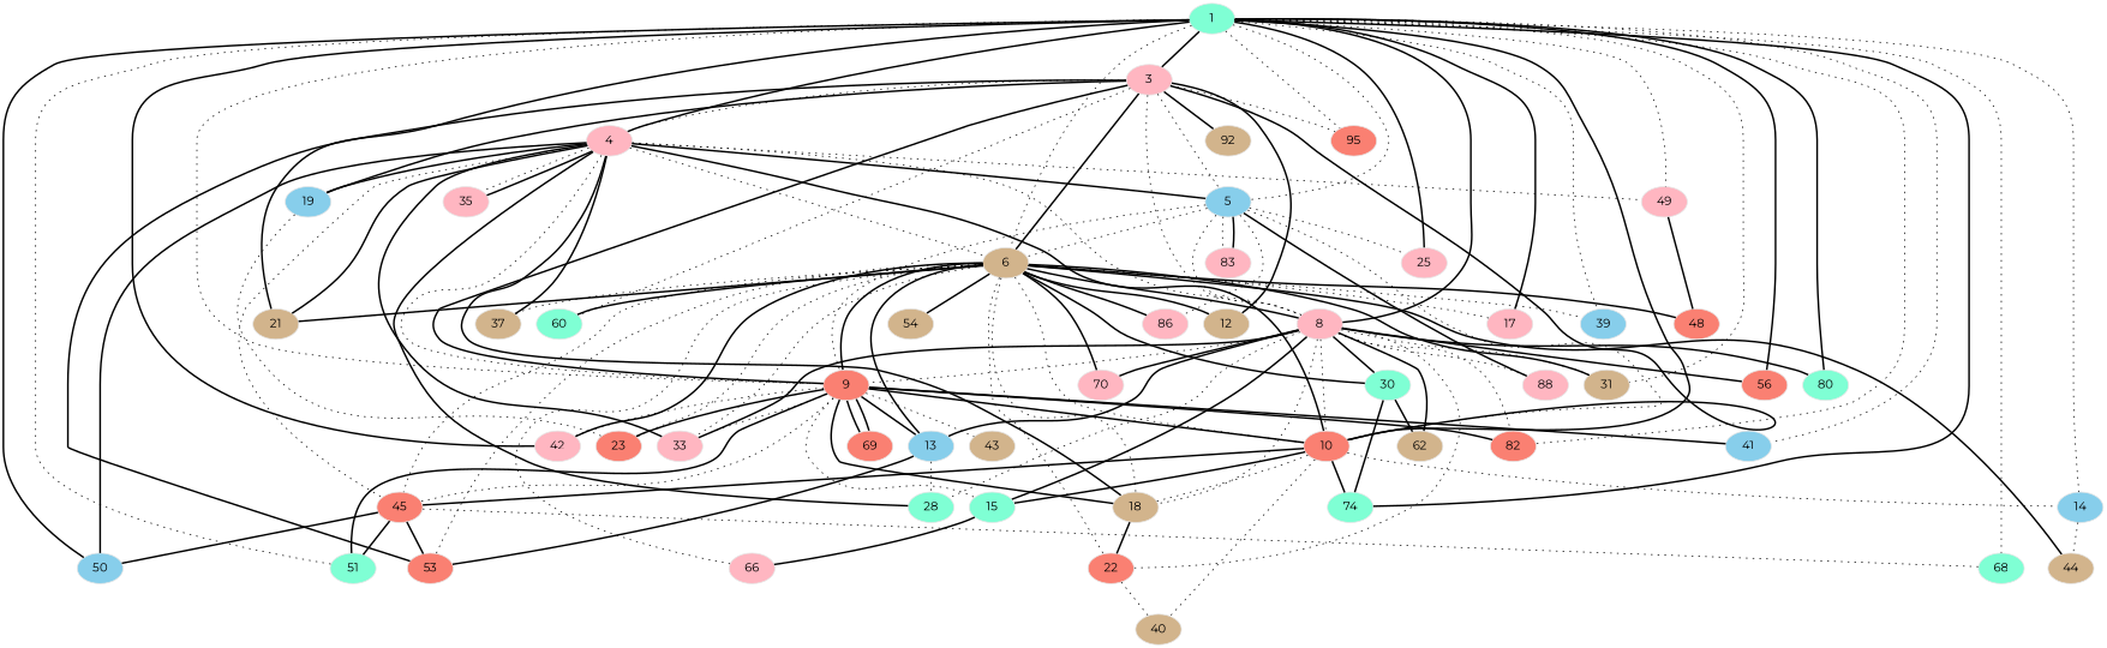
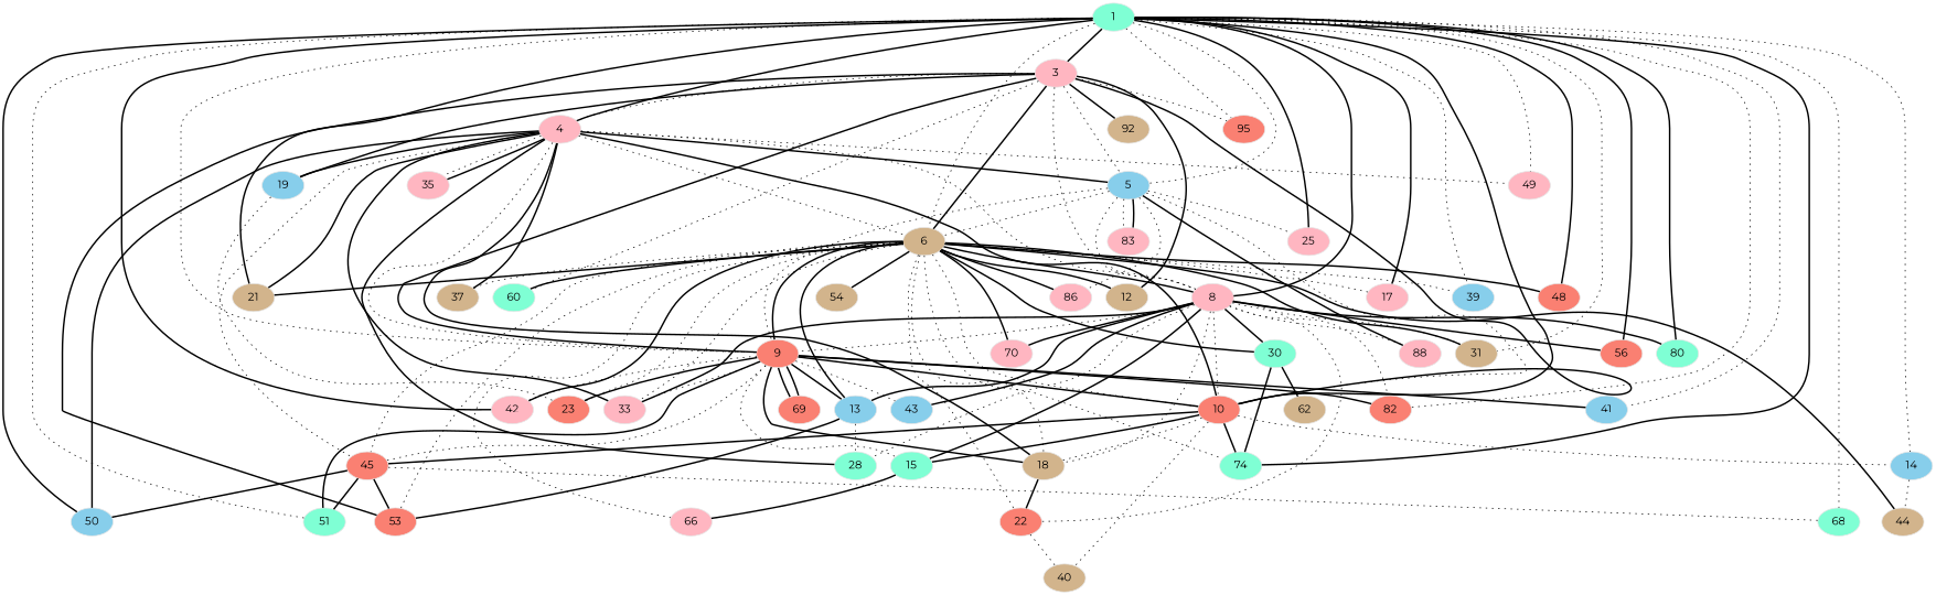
  graph {
    fontname=Montserrat
    node [color=gray90 fillcolor=lightpink fontname=Montserrat style=filled]
    edge [fontname=Montserrat style=bold]
    1 [fillcolor=aquamarine super="+2"]
    3 [super="+77"]
    4 [super="+67+11+96+105"]
    5 [fillcolor=skyblue]
    6 [fillcolor=tan super="+16+108+65+7"]
    8 [super="+26+73+76+93"]
    9 [fillcolor=salmon super="+24+64+34+47+20+29"]
    10 [fillcolor=salmon]
    14 [fillcolor=skyblue]
    17
    21 [fillcolor=tan super="+55"]
    25
    31 [fillcolor=tan super="+85"]
    39 [fillcolor=skyblue]
    41 [fillcolor=skyblue]
    42 [super="+87"]
    48 [fillcolor=salmon]
    49
    50 [fillcolor=skyblue]
    51 [fillcolor=aquamarine]
    56 [fillcolor=salmon]
    68 [fillcolor=aquamarine]
    74 [fillcolor=aquamarine super="+102+90"]
    80 [fillcolor=aquamarine]
    82 [fillcolor=salmon super="+98"]
    95 [fillcolor=salmon]
    12 [fillcolor=tan]
    19 [fillcolor=skyblue]
    53 [fillcolor=salmon super="+79"]
    60 [fillcolor=aquamarine]
    92 [fillcolor=tan]
    18 [fillcolor=tan super="+52+72"]
    28 [fillcolor=aquamarine]
    33 [super="+89"]
    35
    37 [fillcolor=tan]
    45 [fillcolor=salmon super="+106+100+57"]
    83
    86
    88
    13 [fillcolor=skyblue]
    22 [fillcolor=salmon]
    23 [fillcolor=salmon]
    30 [fillcolor=aquamarine]
    44 [fillcolor=tan]
    54 [fillcolor=tan]
    66
    70
    15 [fillcolor=aquamarine super="+61"]
-   43 [fillcolor=tan]
+   43 [fillcolor=skyblue]
    69 [fillcolor=salmon]
    40 [fillcolor=tan]
    62 [fillcolor=tan]
    1 -- 3 [weight=2]
    1 -- 4 [weight=3]
    1 -- 5 [style=dotted weight=2]
    1 -- 6 [style=dotted weight=7]
    1 -- 8 [weight=2]
    1 -- 9 [style=dotted weight=5]
    1 -- 10 [weight=2]
    1 -- 14 [style=dotted]
    1 -- 17
    1 -- 21
    1 -- 25
    1 -- 31 [style=dotted]
    1 -- 39 [style=dotted]
    1 -- 41 [style=dotted]
    1 -- 42
-   49 -- 48
+   1 -- 48
    1 -- 49 [style=dotted]
    1 -- 50
    1 -- 51 [style=dotted]
    1 -- 56
    1 -- 68 [style=dotted weight=2]
    1 -- 74
    1 -- 80
    1 -- 82 [style=dotted]
    1 -- 95 [style=dotted]
    3 -- 4 [style=dotted]
    3 -- 5 [style=dotted]
    3 -- 6 [weight=3]
    3 -- 8 [style=dotted weight=2]
    3 -- 9
    3 -- 10
    3 -- 95 [style=dotted]
    3 -- 12
    3 -- 19
    3 -- 53
    3 -- 60 [style=dotted]
    3 -- 92
    4 -- 5
    4 -- 6 [style=dotted weight=3]
    4 -- 8 [style=dotted weight=3]
    4 -- 9 [style=dotted]
    4 -- 10
    4 -- 21 [weight=2]
    4 -- 49 [style=dotted]
    4 -- 50
    4 -- 19
    4 -- 18
    4 -- 28
    4 -- 33
    4 -- 35 [style=dotted]
    4 -- 35
    4 -- 37
    4 -- 45 [style=dotted]
    5 -- 6 [style=dotted weight=3]
    5 -- 8 [style=dotted]
    5 -- 9 [style=dotted]
    5 -- 10 [style=dotted]
    5 -- 25 [style=dotted]
    5 -- 83 [style=dotted]
    5 -- 83
    5 -- 86 [style=dotted]
    5 -- 88
    6 -- 8 [weight=5]
    6 -- 9 [weight=3]
    6 -- 10 [style=dotted weight=2]
    6 -- 17 [style=dotted]
    6 -- 21
    6 -- 31
    6 -- 39 [style=dotted]
    6 -- 42 [weight=2]
    6 -- 48
+   6 -- 74 [style=dotted]
    6 -- 12
    6 -- 53 [style=dotted]
    6 -- 60
    6 -- 18 [style=dotted]
    6 -- 33 [style=dotted]
    6 -- 37 [style=dotted]
    6 -- 45 [style=dotted]
    6 -- 86
    6 -- 13
    6 -- 22 [style=dotted weight=3]
    6 -- 23 [style=dotted]
    6 -- 30 [weight=2]
    6 -- 44
    6 -- 54 [weight=2]
    6 -- 66 [style=dotted]
    6 -- 70
    8 -- 9 [style=dotted weight=4]
    8 -- 10 [style=dotted weight=2]
    8 -- 31 [style=dotted]
    8 -- 56
    8 -- 80
    8 -- 82 [style=dotted]
    8 -- 18 [style=dotted]
    8 -- 28 [style=dotted]
    8 -- 33
    8 -- 88 [style=dotted]
    8 -- 13
    8 -- 22 [style=dotted]
    8 -- 30
    8 -- 70
    8 -- 15
-   8 -- 62
+   8 -- 43
    9 -- 10
    9 -- 41
    9 -- 42 [style=dotted]
    9 -- 51
    9 -- 82
    9 -- 18
    9 -- 33 [style=dotted]
    9 -- 45 [style=dotted]
    9 -- 13
    9 -- 23
    9 -- 15 [style=dotted]
    9 -- 43 [style=dotted]
    9 -- 69
    9 -- 69
    10 -- 14 [style=dotted]
    10 -- 74
    10 -- 18 [style=dotted weight=2]
    10 -- 45
    10 -- 15
    10 -- 40 [style=dotted]
    14 -- 44 [style=dotted]
    19 -- 23 [style=dotted]
    18 -- 22
    45 -- 50
    45 -- 51
    45 -- 68 [style=dotted]
    45 -- 53
    13 -- 53
    13 -- 28 [style=dotted]
    22 -- 40 [style=dotted]
    30 -- 74
    30 -- 62
    15 -- 66
  }
